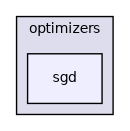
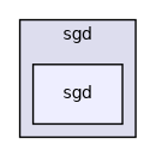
  digraph {
    compound=true
    n1 [fillcolor="#eeeeff" fontname=Helvetica fontsize=10 label=sgd pencolor=black shape=box style=filled]
    subgraph cluster_1 {
      bgcolor="#ddddee"
      fontname=Helvetica
      fontsize=10
-     label=optimizers
+     label=sgd
      pencolor=black
      n1
    }
  }
